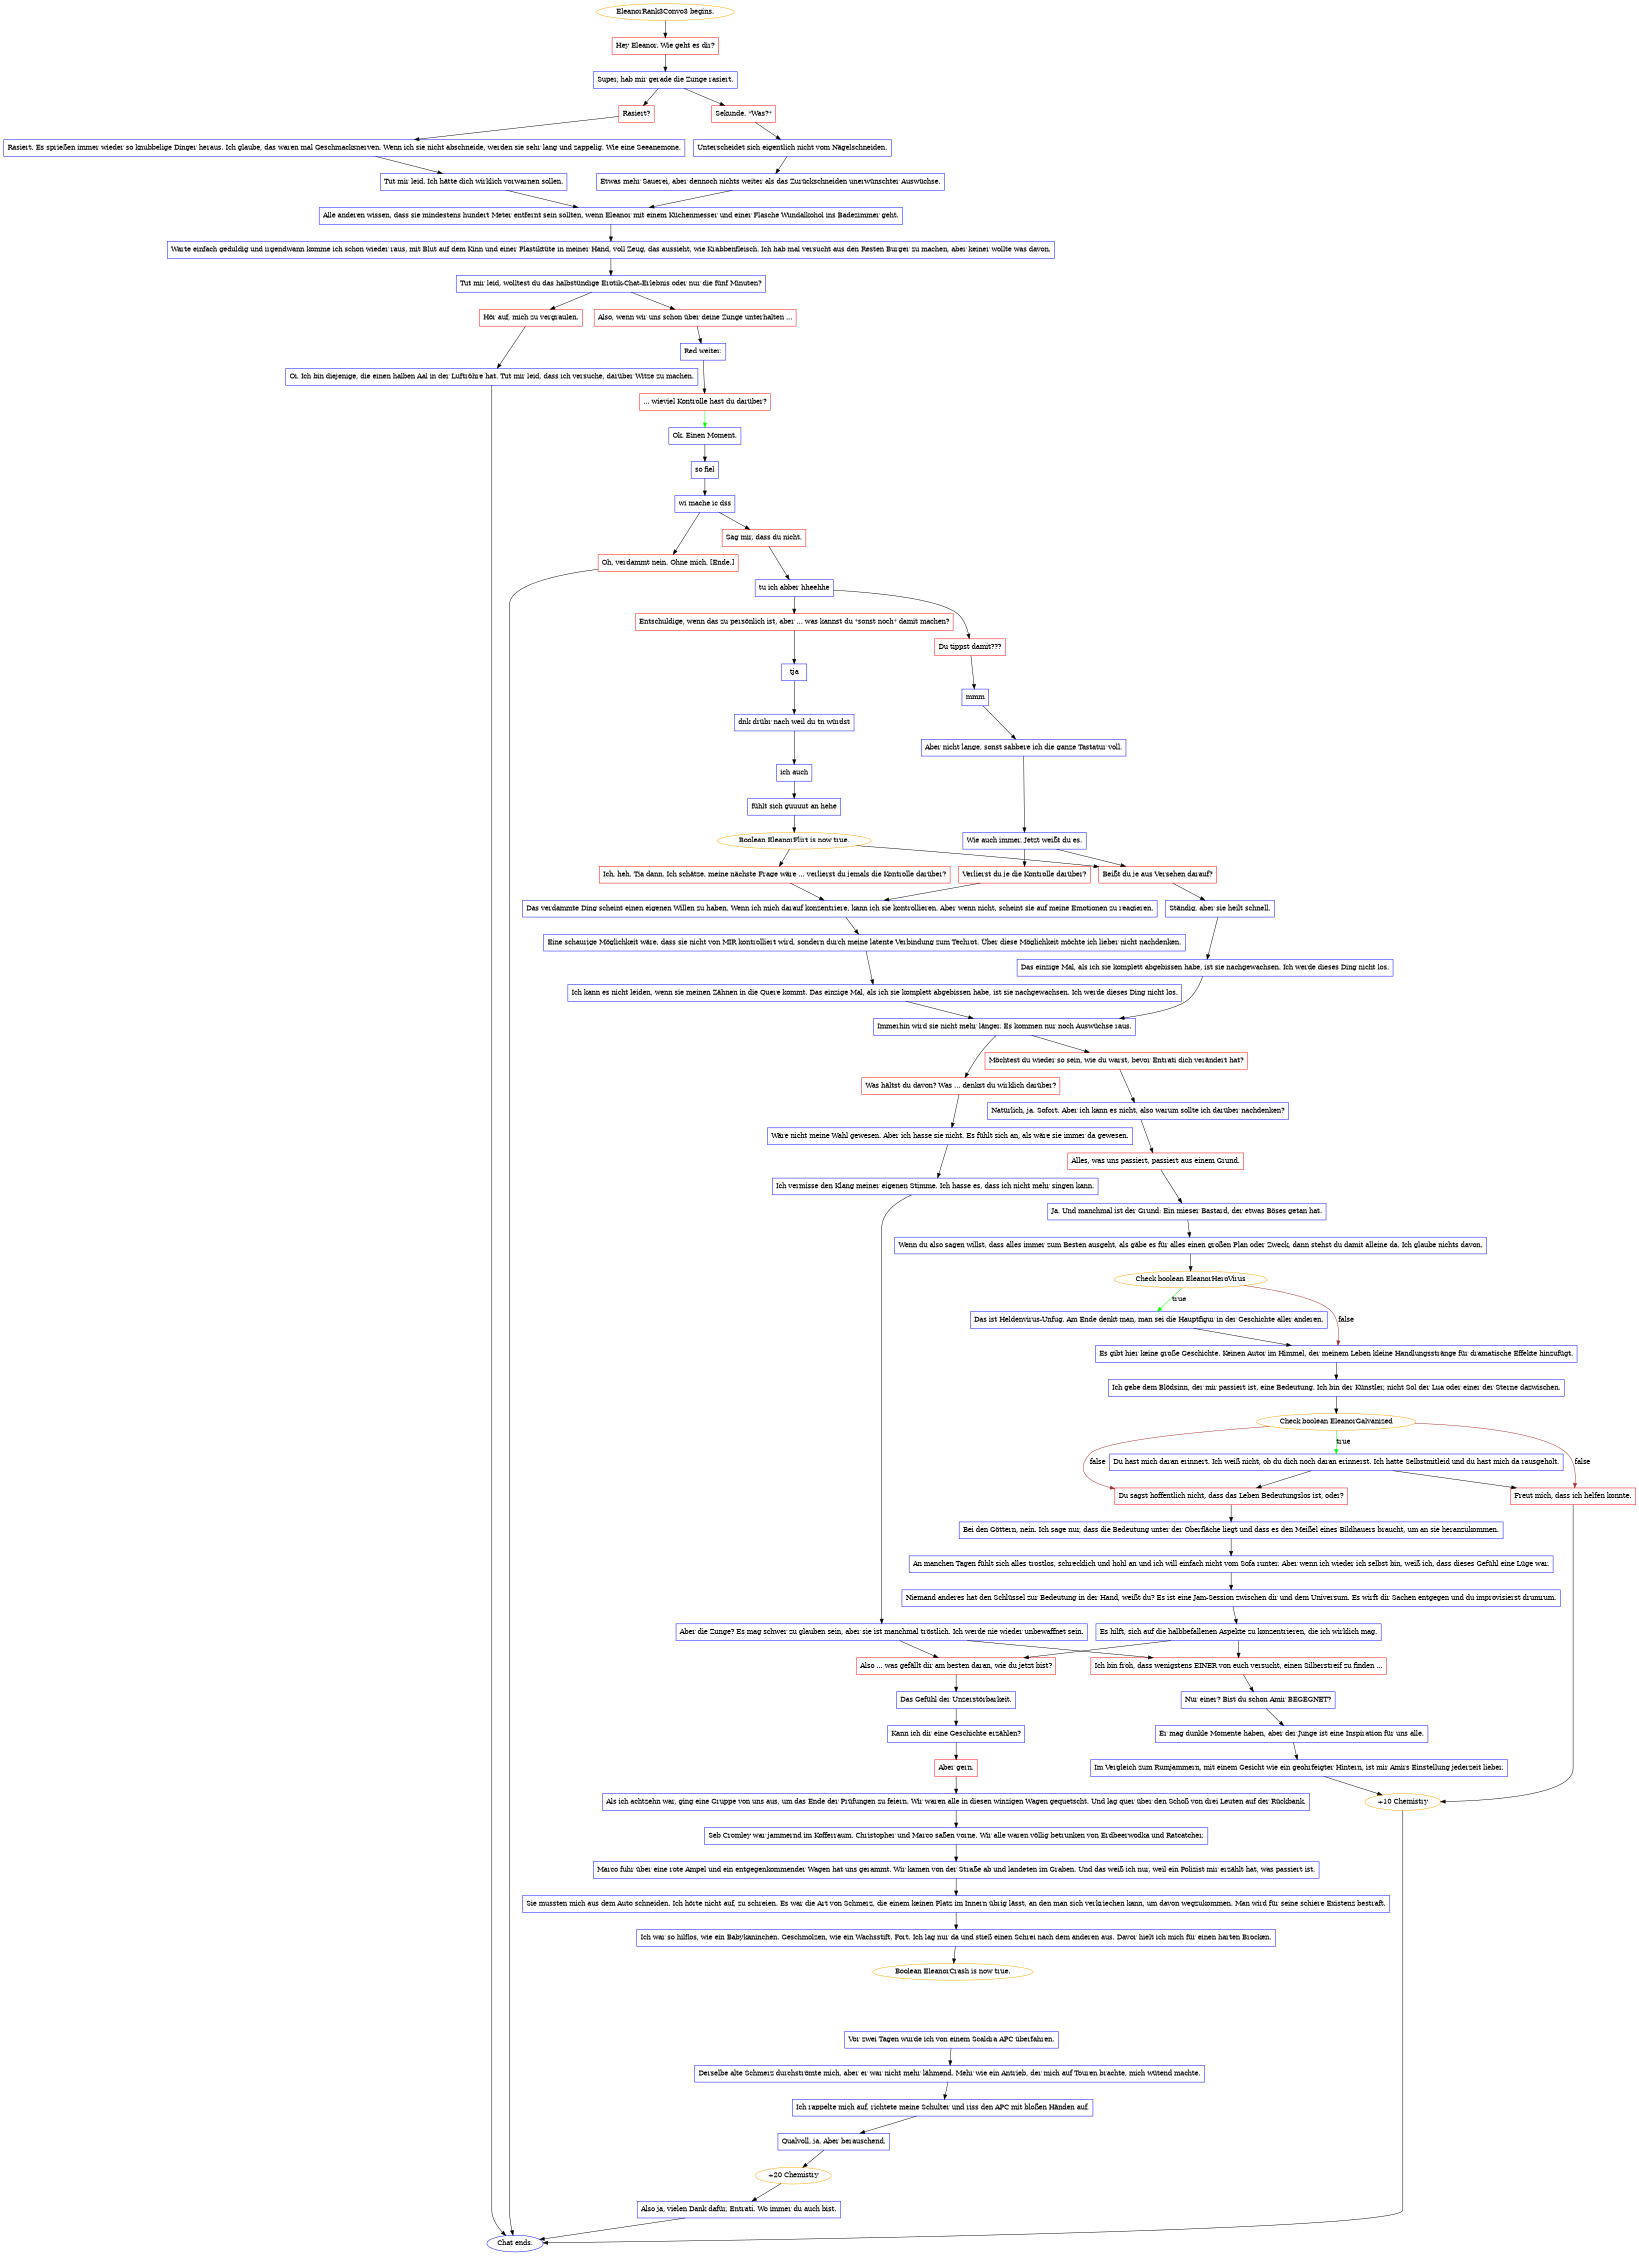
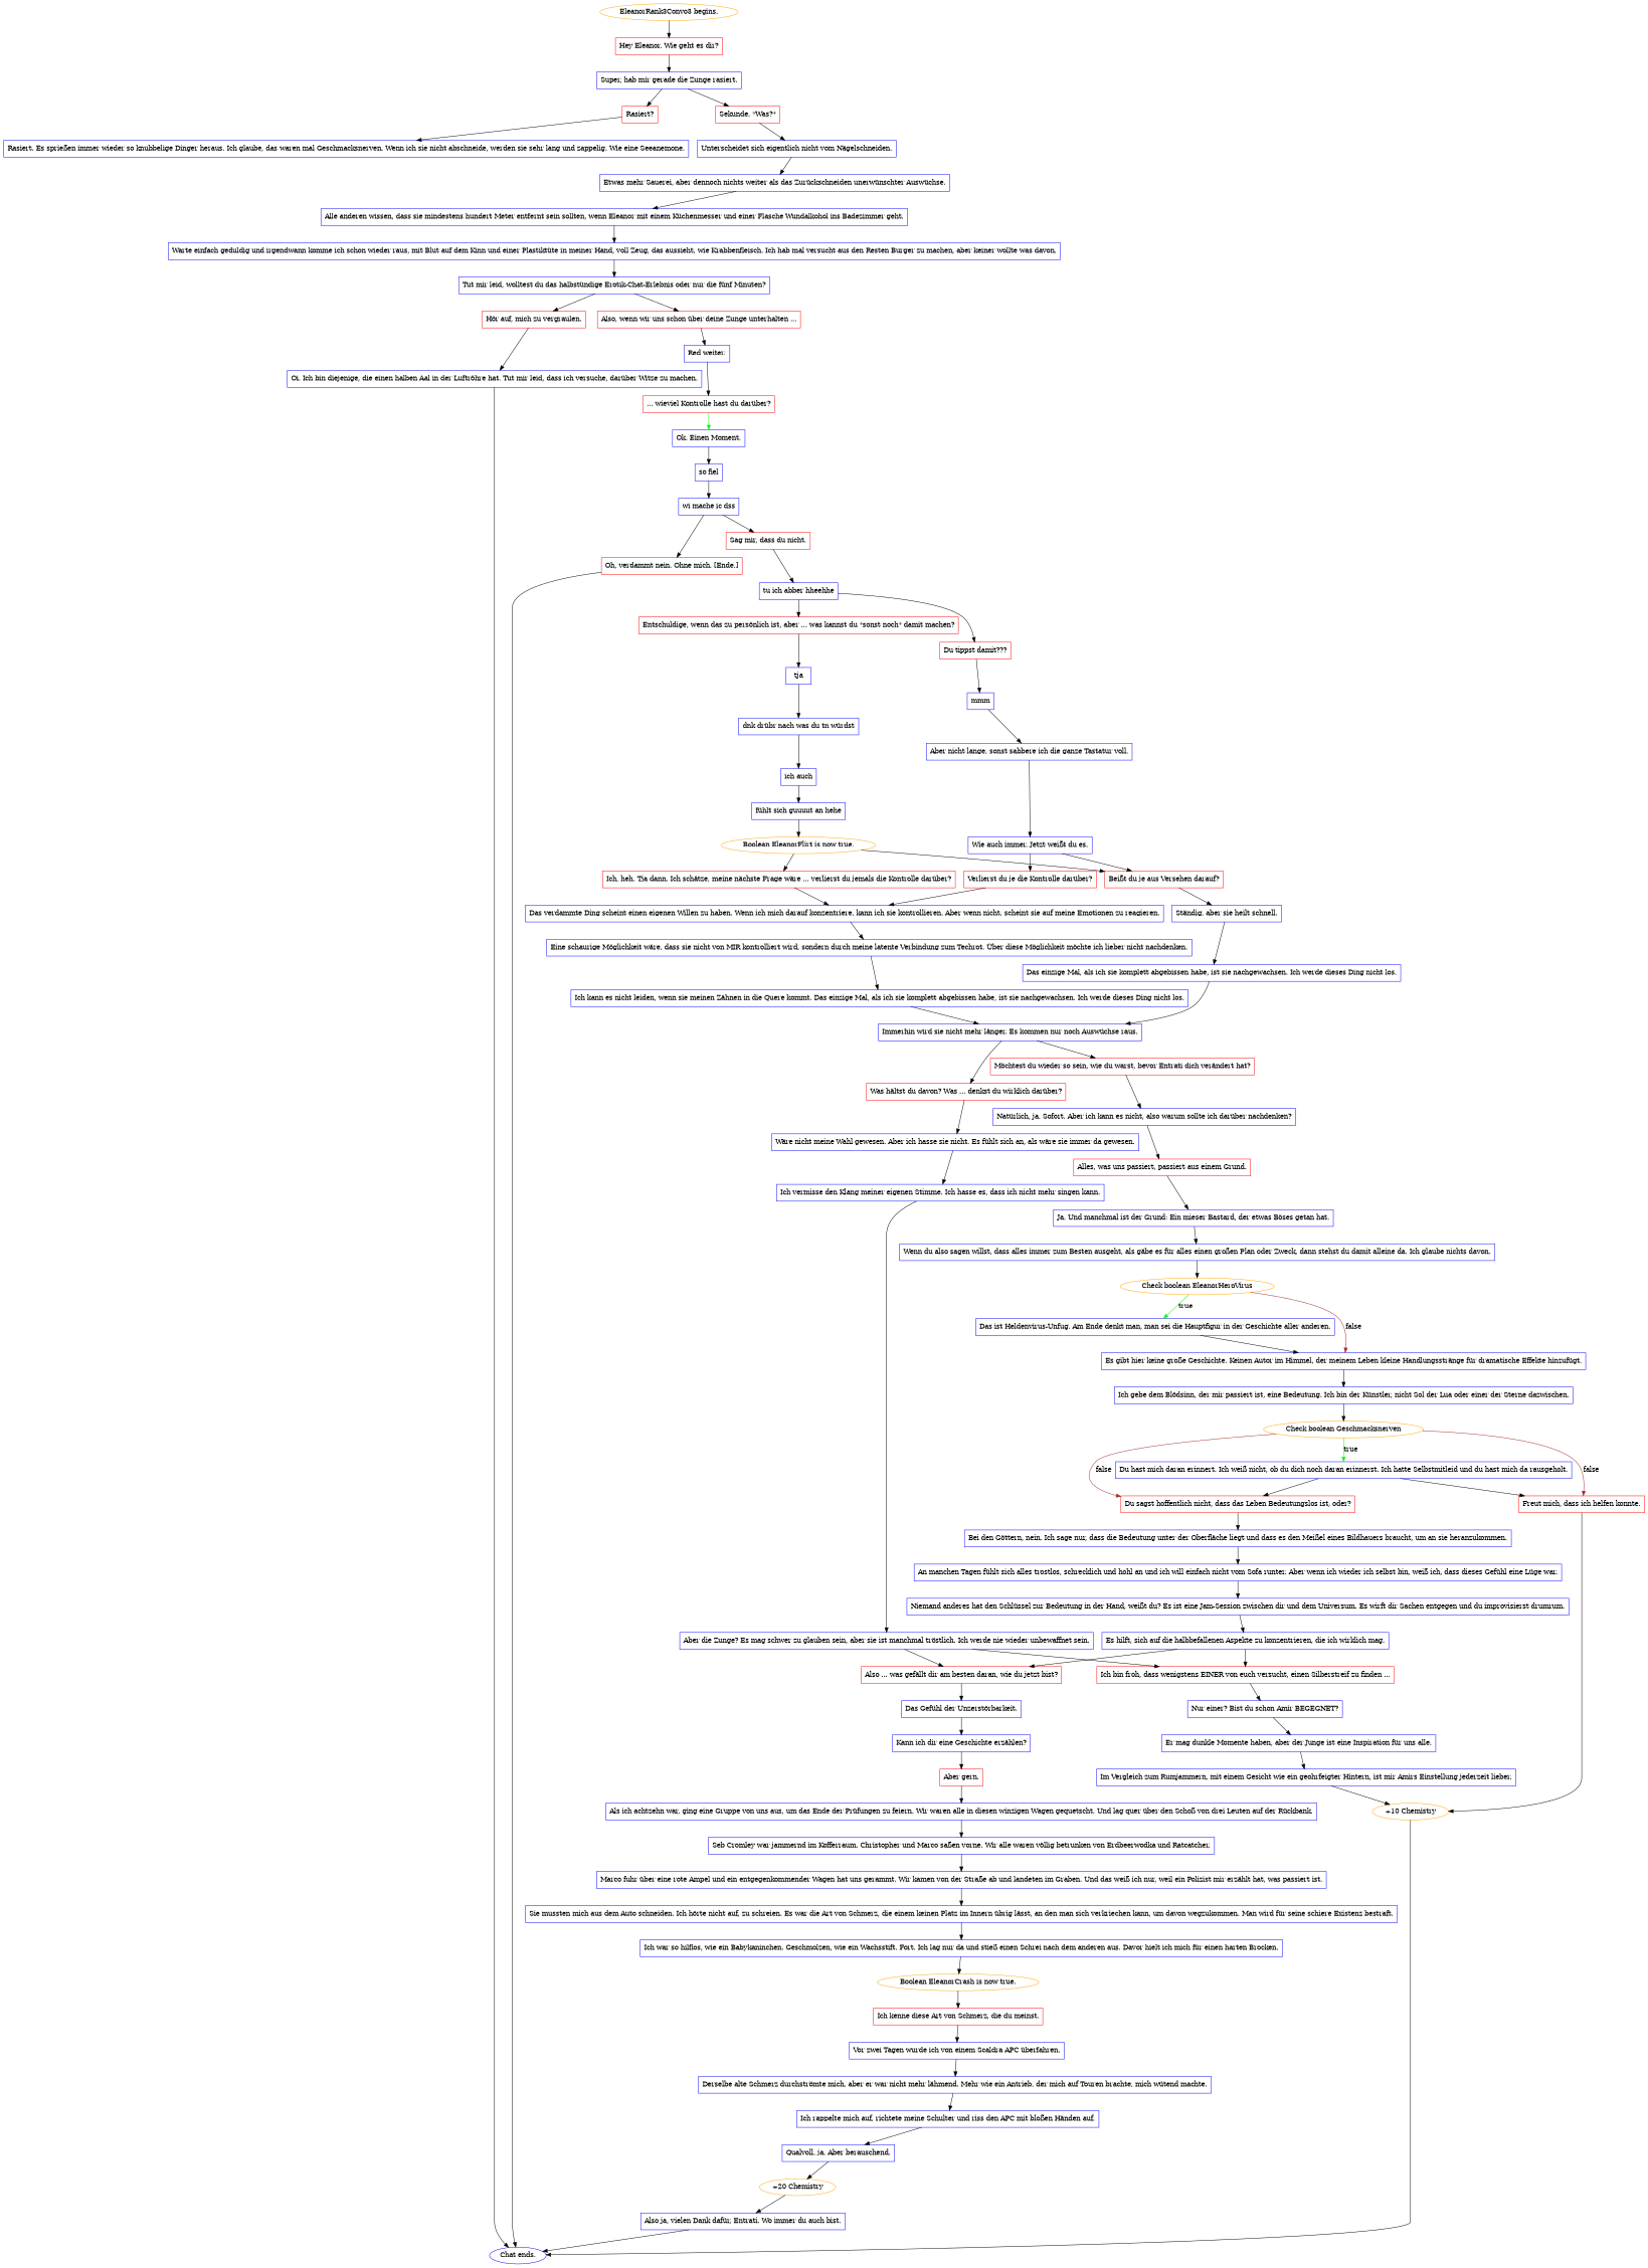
  digraph {
    node [color=blue shape=box]
    "EleanorRank3Convo3 begins." [color=orange shape=""]
    n2 [color=red label="Hey Eleanor. Wie geht es dir?"]
    n3 [label="Super, hab mir gerade die Zunge rasiert."]
    n4 [color=red label="Rasiert?"]
    n5 [color=red label="Sekunde. *Was?*"]
    n6 [label="Rasiert. Es sprießen immer wieder so knubbelige Dinger heraus. Ich glaube, das waren mal Geschmacksnerven. Wenn ich sie nicht abschneide, werden sie sehr lang und zappelig. Wie eine Seeanemone."]
    n7 [label="Unterscheidet sich eigentlich nicht vom Nägelschneiden."]
-   n8 [label="Tut mir leid. Ich hätte dich wirklich vorwarnen sollen."]
    n9 [label="Etwas mehr Sauerei, aber dennoch nichts weiter als das Zurückschneiden unerwünschter Auswüchse."]
    n10 [label="Alle anderen wissen, dass sie mindestens hundert Meter entfernt sein sollten, wenn Eleanor mit einem Küchenmesser und einer Flasche Wundalkohol ins Badezimmer geht."]
    n11 [label="Warte einfach geduldig und irgendwann komme ich schon wieder raus, mit Blut auf dem Kinn und einer Plastiktüte in meiner Hand, voll Zeug, das aussieht, wie Krabbenfleisch. Ich hab mal versucht aus den Resten Burger zu machen, aber keiner wollte was davon."]
    n12 [label="Tut mir leid, wolltest du das halbstündige Erotik-Chat-Erlebnis oder nur die fünf Minuten?"]
    n13 [color=red label="Hör auf, mich zu vergraulen."]
    n14 [color=red label="Also, wenn wir uns schon über deine Zunge unterhalten ..."]
    n15 [label="Oi. Ich bin diejenige, die einen halben Aal in der Luftröhre hat. Tut mir leid, dass ich versuche, darüber Witze zu machen."]
    n16 [label="Red weiter."]
    "Chat ends." [shape=""]
    n18 [color=red label="... wieviel Kontrolle hast du darüber?"]
    n19 [label="Ok. Einen Moment."]
    n20 [label="so fiel"]
    n21 [label="wi mache ic dss"]
    n22 [color=red label="Sag mir, dass du nicht."]
    n23 [color=red label="Oh, verdammt nein. Ohne mich. [Ende.]"]
    n24 [label="tu ich abber hheehhe"]
    n25 [color=red label="Du tippst damit???"]
    n26 [color=red label="Entschuldige, wenn das zu persönlich ist, aber ... was kannst du *sonst noch* damit machen?"]
    n27 [label=mmm]
    n28 [label=tja]
    n29 [label="Aber nicht lange, sonst sabbere ich die ganze Tastatur voll."]
-   n30 [label="dnk drübr nach weil du tn würdst"]
+   n30 [label="dnk drübr nach was du tn würdst"]
    n31 [label="Wie auch immer. Jetzt weißt du es."]
    n32 [label="ich auch"]
    n33 [color=red label="Verlierst du je die Kontrolle darüber?"]
    n34 [color=red label="Beißt du je aus Versehen darauf?"]
    n35 [label="fühlt sich guuuut an hehe"]
    n36 [label="Das verdammte Ding scheint einen eigenen Willen zu haben. Wenn ich mich darauf konzentriere, kann ich sie kontrollieren. Aber wenn nicht, scheint sie auf meine Emotionen zu reagieren."]
    n37 [label="Ständig, aber sie heilt schnell."]
    n38 [color=orange label="Boolean EleanorFlirt is now true." shape=""]
    n39 [label="Eine schaurige Möglichkeit wäre, dass sie nicht von MIR kontrolliert wird, sondern durch meine latente Verbindung zum Techrot. Über diese Möglichkeit möchte ich lieber nicht nachdenken."]
    n40 [label="Das einzige Mal, als ich sie komplett abgebissen habe, ist sie nachgewachsen. Ich werde dieses Ding nicht los."]
    n41 [color=red label="Ich, heh. Tja dann. Ich schätze, meine nächste Frage wäre ... verlierst du jemals die Kontrolle darüber?"]
    n42 [label="Ich kann es nicht leiden, wenn sie meinen Zähnen in die Quere kommt. Das einzige Mal, als ich sie komplett abgebissen habe, ist sie nachgewachsen. Ich werde dieses Ding nicht los."]
    n43 [label="Immerhin wird sie nicht mehr länger. Es kommen nur noch Auswüchse raus."]
    n44 [color=red label="Möchtest du wieder so sein, wie du warst, bevor Entrati dich verändert hat?"]
    n45 [color=red label="Was hältst du davon? Was ... denkst du wirklich darüber?"]
    n46 [label="Natürlich, ja. Sofort. Aber ich kann es nicht, also warum sollte ich darüber nachdenken?"]
    n47 [label="Wäre nicht meine Wahl gewesen. Aber ich hasse sie nicht. Es fühlt sich an, als wäre sie immer da gewesen."]
    n48 [color=red label="Alles, was uns passiert, passiert aus einem Grund."]
    n49 [label="Ich vermisse den Klang meiner eigenen Stimme. Ich hasse es, dass ich nicht mehr singen kann."]
    n50 [label="Ja. Und manchmal ist der Grund: Ein mieser Bastard, der etwas Böses getan hat."]
    n51 [label="Aber die Zunge? Es mag schwer zu glauben sein, aber sie ist manchmal tröstlich. Ich werde nie wieder unbewaffnet sein."]
    n52 [label="Wenn du also sagen willst, dass alles immer zum Besten ausgeht, als gäbe es für alles einen großen Plan oder Zweck, dann stehst du damit alleine da. Ich glaube nichts davon."]
    n53 [color=red label="Also ... was gefällt dir am besten daran, wie du jetzt bist?"]
    n54 [color=red label="Ich bin froh, dass wenigstens EINER von euch versucht, einen Silberstreif zu finden ..."]
    n55 [color=orange label="Check boolean EleanorHeroVirus" shape=""]
    n56 [label="Das Gefühl der Unzerstörbarkeit."]
    n57 [label="Nur einer? Bist du schon Amir BEGEGNET?"]
    n58 [label="Das ist Heldenvirus-Unfug. Am Ende denkt man, man sei die Hauptfigur in der Geschichte aller anderen."]
    n59 [label="Es gibt hier keine große Geschichte. Keinen Autor im Himmel, der meinem Leben kleine Handlungsstränge für dramatische Effekte hinzufügt."]
    n60 [label="Kann ich dir eine Geschichte erzählen?"]
    n61 [label="Er mag dunkle Momente haben, aber der Junge ist eine Inspiration für uns alle."]
    n62 [label="Ich gebe dem Blödsinn, der mir passiert ist, eine Bedeutung. Ich bin der Künstler, nicht Sol der Lua oder einer der Sterne dazwischen."]
    n63 [color=red label="Aber gern."]
    n64 [label="Im Vergleich zum Rumjammern, mit einem Gesicht wie ein geohrfeigter Hintern, ist mir Amirs Einstellung jederzeit lieber."]
-   n65 [color=orange label="Check boolean EleanorGalvanized" shape=""]
+   n65 [color=orange label="Check boolean Geschmacksnerven" shape=""]
    n66 [label="Als ich achtzehn war, ging eine Gruppe von uns aus, um das Ende der Prüfungen zu feiern. Wir waren alle in diesen winzigen Wagen gequetscht. Und lag quer über den Schoß von drei Leuten auf der Rückbank."]
    n67 [color=orange label="+10 Chemistry" shape=""]
    n68 [label="Du hast mich daran erinnert. Ich weiß nicht, ob du dich noch daran erinnerst. Ich hatte Selbstmitleid und du hast mich da rausgeholt."]
    n69 [color=red label="Freut mich, dass ich helfen konnte."]
    n70 [color=red label="Du sagst hoffentlich nicht, dass das Leben Bedeutungslos ist, oder?"]
    n71 [label="Seb Cromley war jammernd im Kofferraum. Christopher und Marco saßen vorne. Wir alle waren völlig betrunken von Erdbeerwodka und Ratcatcher."]
    n72 [label="Bei den Göttern, nein. Ich sage nur, dass die Bedeutung unter der Oberfläche liegt und dass es den Meißel eines Bildhauers braucht, um an sie heranzukommen."]
    n73 [label="Marco fuhr über eine rote Ampel und ein entgegenkommender Wagen hat uns gerammt. Wir kamen von der Straße ab und landeten im Graben. Und das weiß ich nur, weil ein Polizist mir erzählt hat, was passiert ist."]
    n74 [label="An manchen Tagen fühlt sich alles trostlos, schrecklich und hohl an und ich will einfach nicht vom Sofa runter. Aber wenn ich wieder ich selbst bin, weiß ich, dass dieses Gefühl eine Lüge war."]
    n75 [label="Sie mussten mich aus dem Auto schneiden. Ich hörte nicht auf, zu schreien. Es war die Art von Schmerz, die einem keinen Platz im Innern übrig lässt, an den man sich verkriechen kann, um davon wegzukommen. Man wird für seine schiere Existenz bestraft."]
    n76 [label="Niemand anderes hat den Schlüssel zur Bedeutung in der Hand, weißt du? Es ist eine Jam-Session zwischen dir und dem Universum. Es wirft dir Sachen entgegen und du improvisierst drumrum."]
    n77 [label="Ich war so hilflos, wie ein Babykaninchen. Geschmolzen, wie ein Wachsstift. Fort. Ich lag nur da und stieß einen Schrei nach dem anderen aus. Davor hielt ich mich für einen harten Brocken."]
    n78 [label="Es hilft, sich auf die halbbefallenen Aspekte zu konzentrieren, die ich wirklich mag."]
    n79 [color=orange label="Boolean EleanorCrash is now true." shape=""]
+   n80 [color=red label="Ich kenne diese Art von Schmerz, die du meinst."]
    n81 [label="Vor zwei Tagen wurde ich von einem Scaldra APC überfahren."]
    n82 [label="Derselbe alte Schmerz durchströmte mich, aber er war nicht mehr lähmend. Mehr wie ein Antrieb, der mich auf Touren brachte, mich wütend machte."]
    n83 [label="Ich rappelte mich auf, richtete meine Schulter und riss den APC mit bloßen Händen auf."]
    n84 [label="Qualvoll, ja. Aber berauschend."]
    n85 [color=orange label="+20 Chemistry" shape=""]
    n86 [label="Also ja, vielen Dank dafür, Entrati. Wo immer du auch bist."]
    "EleanorRank3Convo3 begins." -> n2
    n2 -> n3
    n3 -> n4
    n3 -> n5
    n4 -> n6
    n5 -> n7
-   n6 -> n8
    n7 -> n9
-   n8 -> n10
    n9 -> n10
    n10 -> n11
    n11 -> n12
    n12 -> n13
    n12 -> n14
    n13 -> n15
    n14 -> n16
    n15 -> "Chat ends."
    n16 -> n18
    n18 -> n19 [color=green]
    n19 -> n20
    n20 -> n21
    n21 -> n22
    n21 -> n23
    n22 -> n24
    n23 -> "Chat ends."
    n24 -> n25
    n24 -> n26
    n25 -> n27
    n26 -> n28
    n27 -> n29
    n28 -> n30
    n29 -> n31
    n30 -> n32
    n31 -> n33
    n31 -> n34
    n32 -> n35
    n33 -> n36
    n34 -> n37
    n35 -> n38
    n36 -> n39
    n37 -> n40
    n38 -> n34
    n38 -> n41
    n39 -> n42
    n40 -> n43
    n41 -> n36
    n42 -> n43
    n43 -> n44
    n43 -> n45
    n44 -> n46
    n45 -> n47
    n46 -> n48
    n47 -> n49
    n48 -> n50
    n49 -> n51
    n50 -> n52
    n51 -> n53
    n51 -> n54
    n52 -> n55
    n53 -> n56
    n54 -> n57
    n55 -> n58 [color=green label=true]
    n55 -> n59 [color=brown label=false]
    n56 -> n60
    n57 -> n61
    n58 -> n59
    n59 -> n62
    n60 -> n63
    n61 -> n64
    n62 -> n65
    n63 -> n66
    n64 -> n67
    n65 -> n68 [color=green label=true]
    n65 -> n69 [color=brown label=false]
    n65 -> n70 [color=brown label=false]
    n66 -> n71
    n67 -> "Chat ends."
    n68 -> n69
    n68 -> n70
    n69 -> n67
    n70 -> n72
    n71 -> n73
    n72 -> n74
    n73 -> n75
    n74 -> n76
    n75 -> n77
    n76 -> n78
    n77 -> n79
    n78 -> n53
    n78 -> n54
+   n79 -> n80
+   n80 -> n81
    n81 -> n82
    n82 -> n83
    n83 -> n84
    n84 -> n85
    n85 -> n86
    n86 -> "Chat ends."
  }
